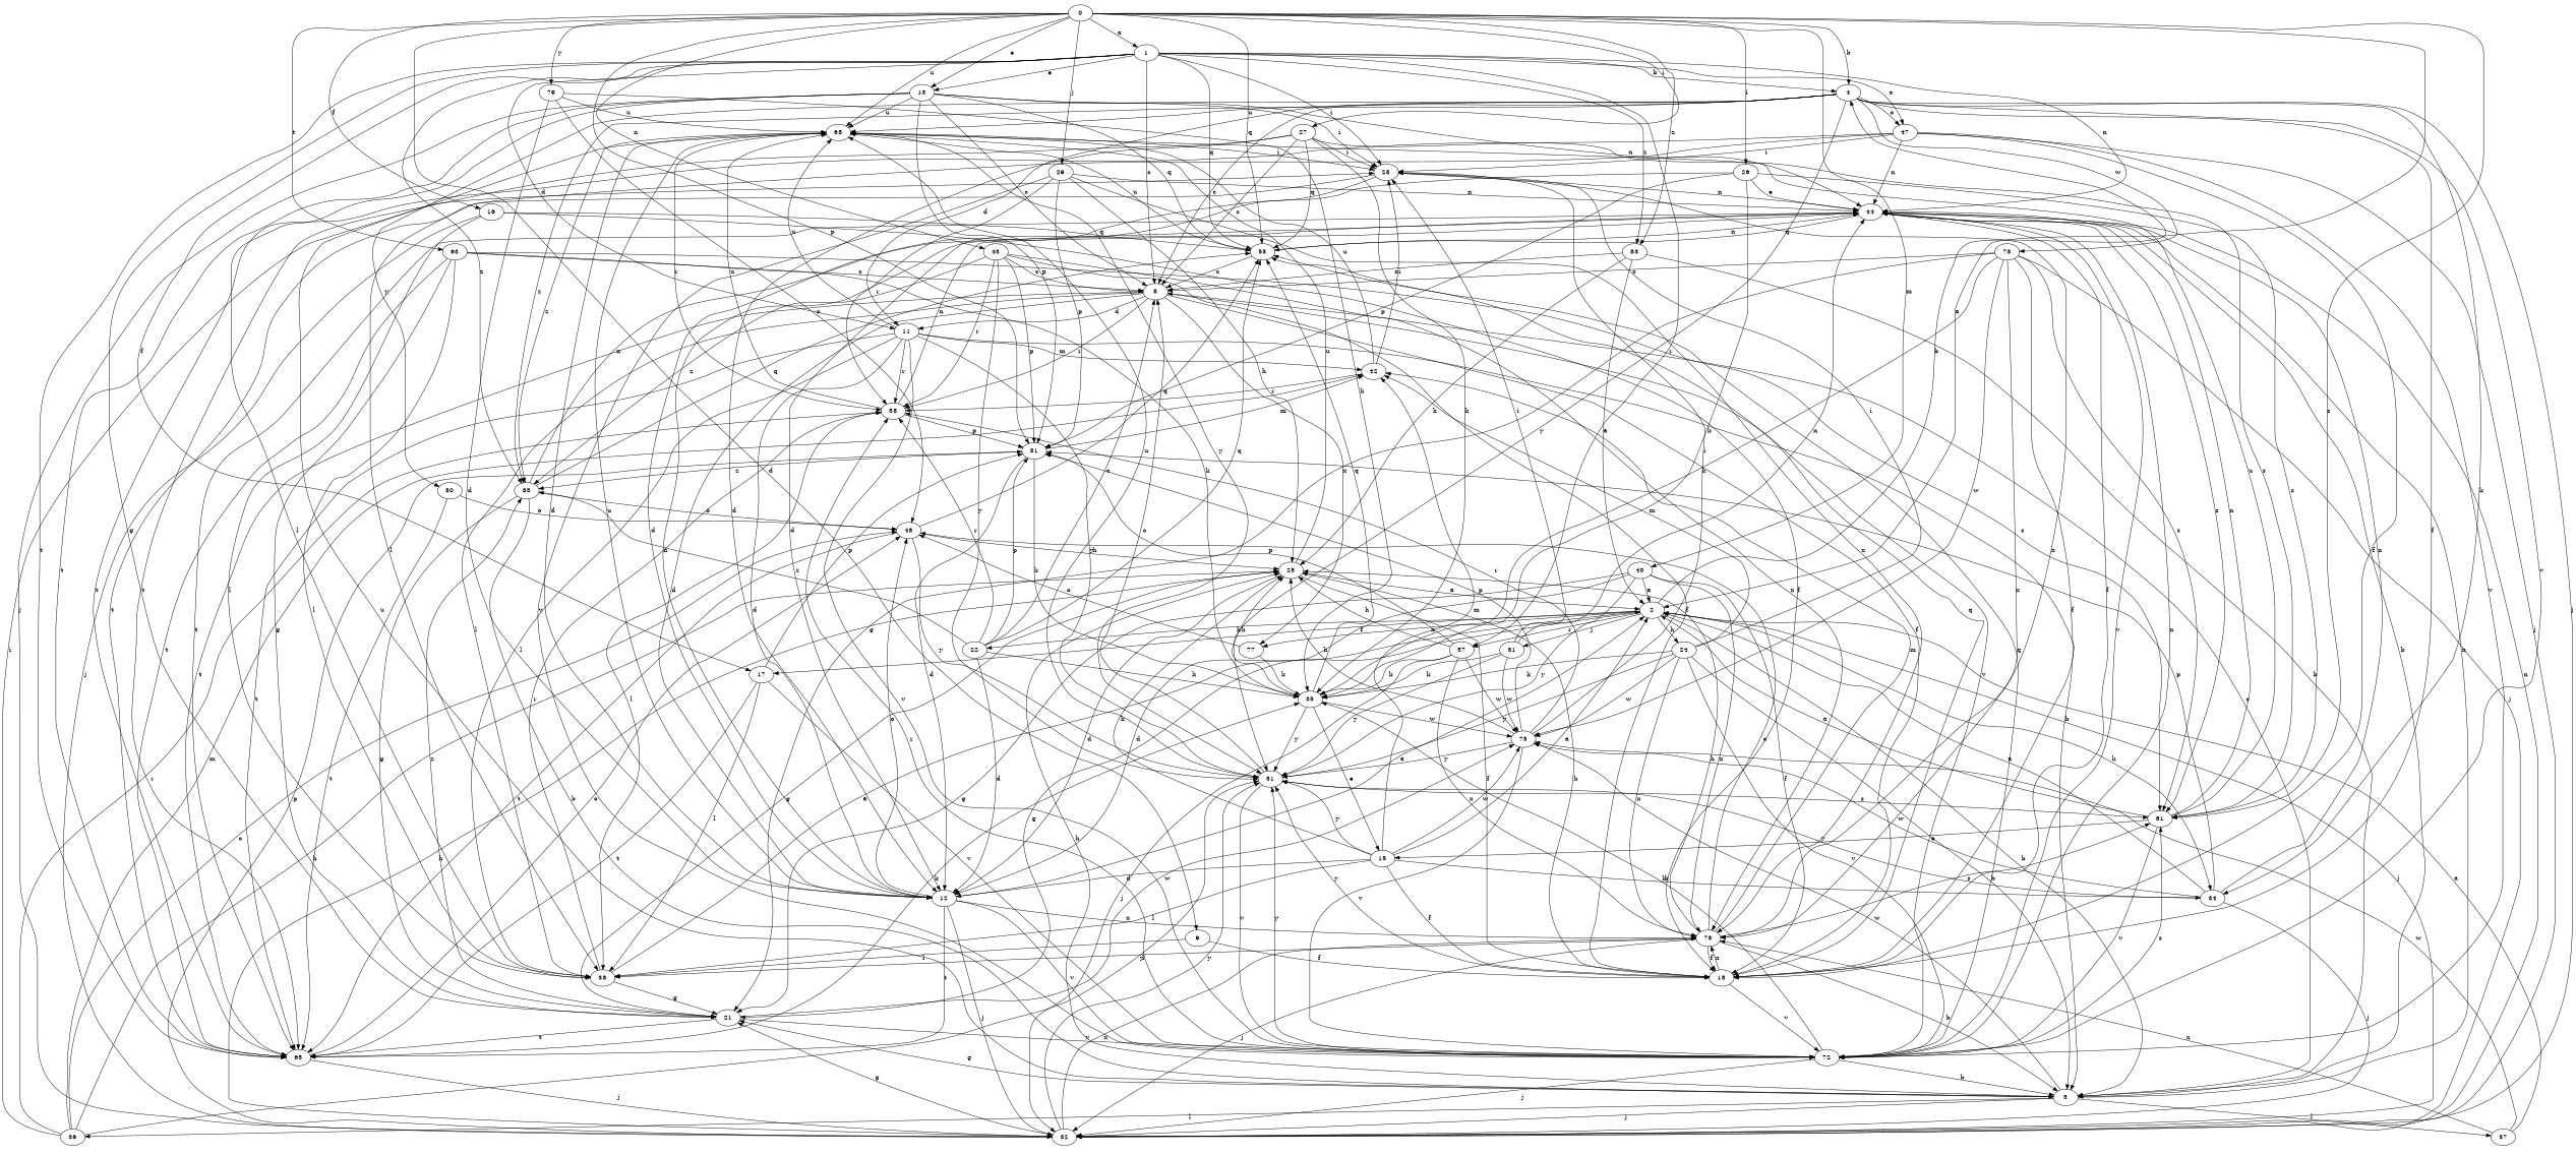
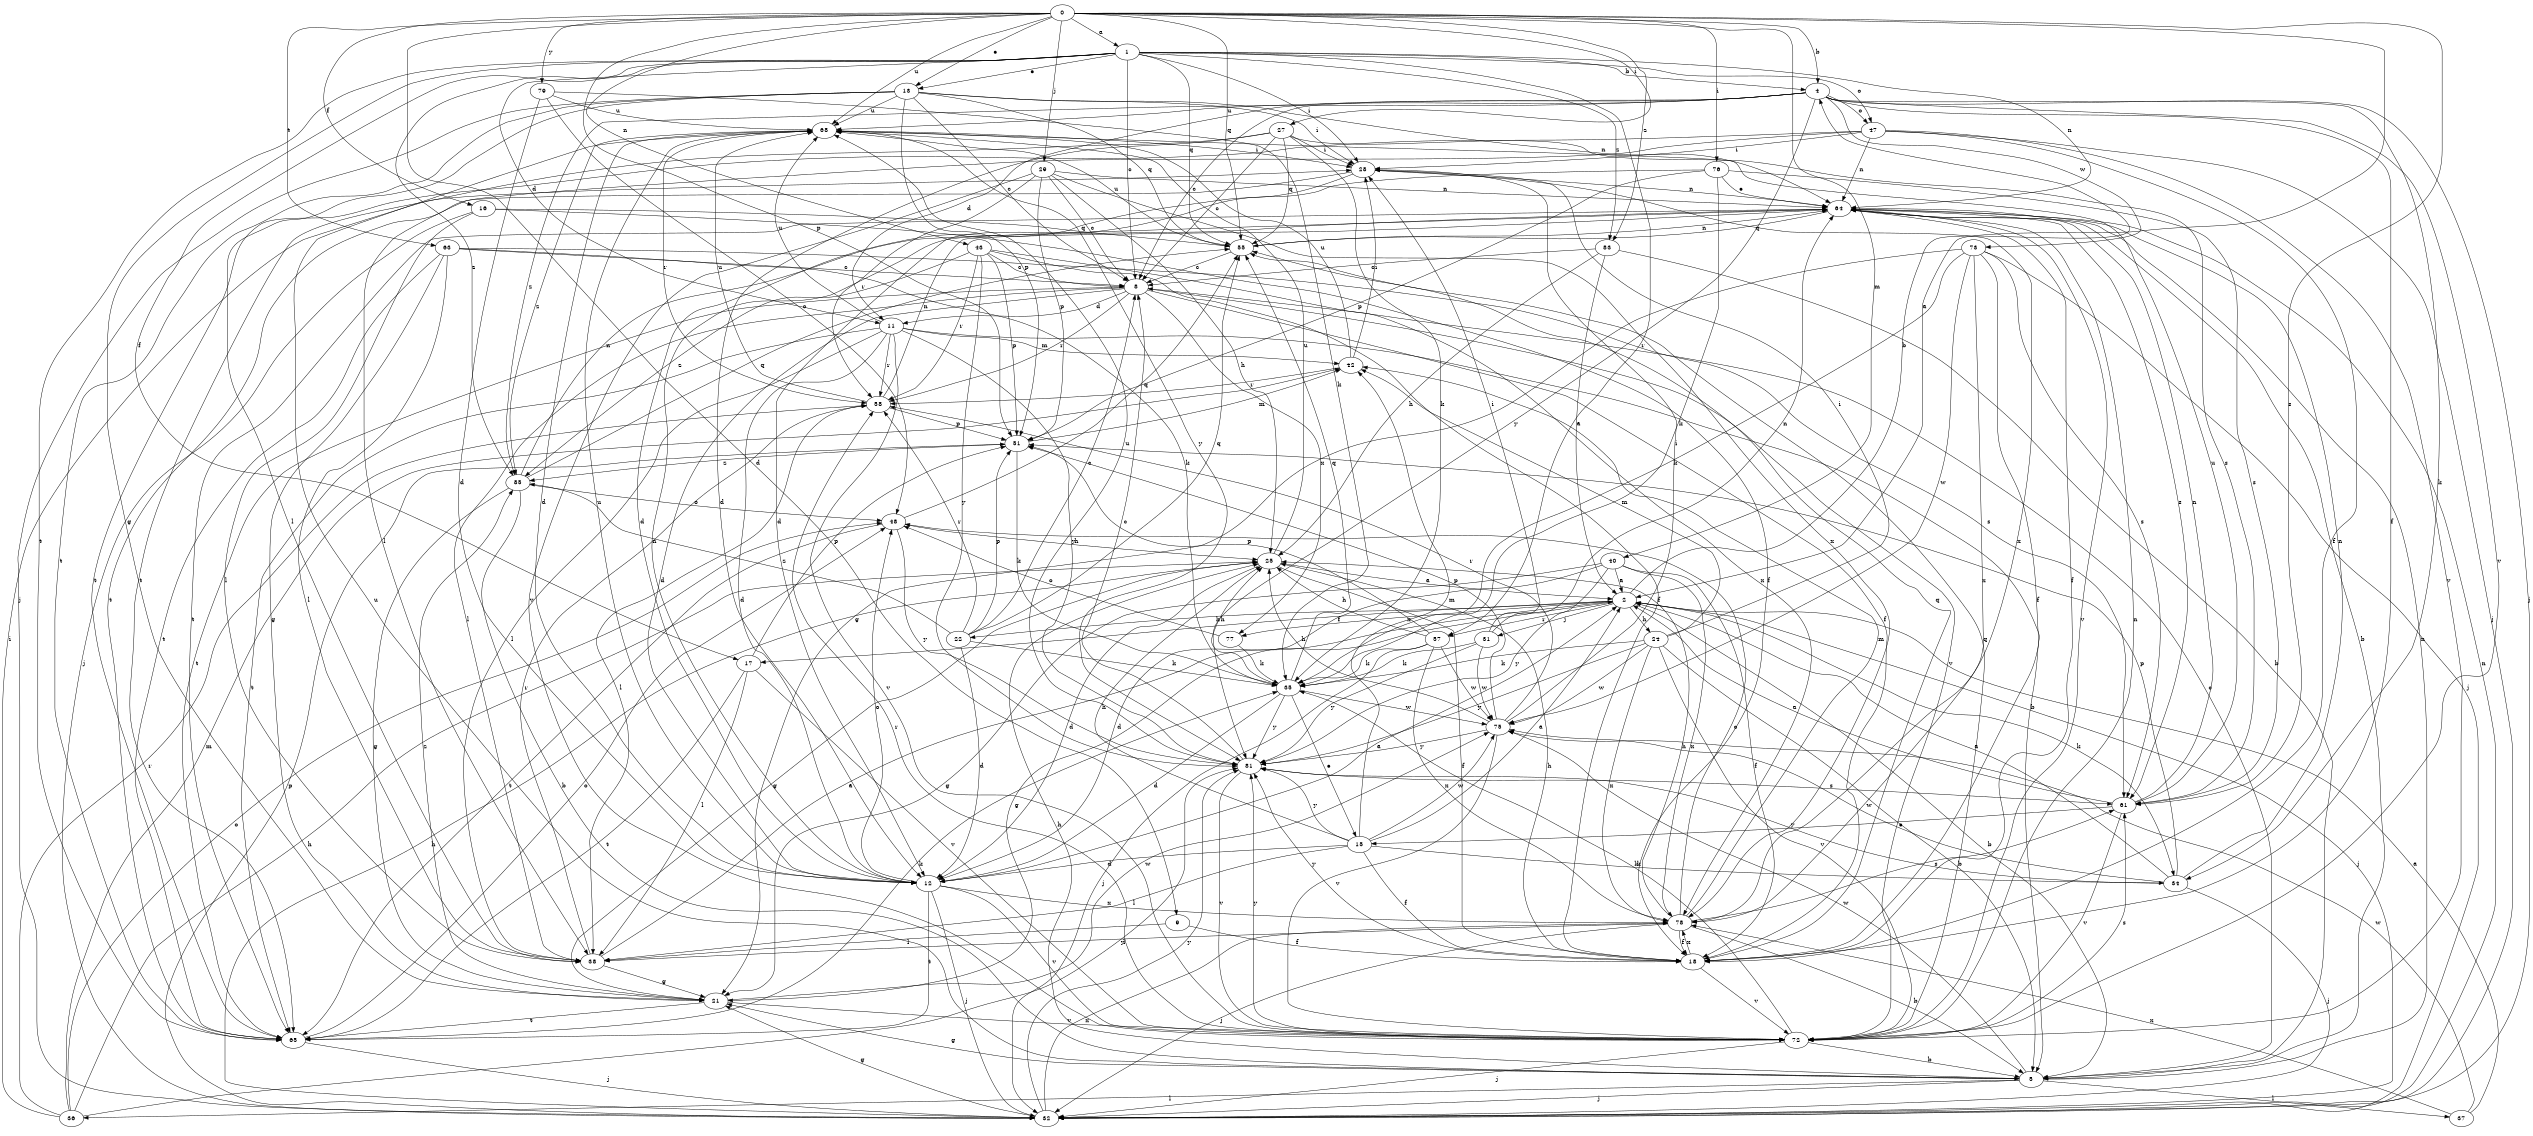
  strict digraph {
    0
    1
    2
    4
    9
    13
    16
-   26
+   26 [label=76]
    27
    29
    40
    43
    51
    55
    61
    63
    68
    79
    83
    8
    11
    17
    21
    28
-   44
+   44 [label=64]
    47
    57
    65
    85
    5
    22
    24
    31
    32
    34
    77
    18
    72
    73
-   80
    81
    38
    12
    35
    25
    58
    78
    42
    15
    48
    75
    36
    37
    0 -> 1 [label=a]
    0 -> 2 [label=a]
    0 -> 4 [label=b]
    0 -> 9 [label=d]
    0 -> 13 [label=e]
    0 -> 16 [label=f]
    0 -> 26 [label=i]
    0 -> 27 [label=i]
    0 -> 29 [label=j]
    0 -> 40 [label=m]
    0 -> 43 [label=n]
    0 -> 51 [label=p]
    0 -> 55 [label=q]
    0 -> 61 [label=s]
    0 -> 63 [label=t]
    0 -> 68 [label=u]
    0 -> 79 [label=y]
    0 -> 83 [label=z]
    1 -> 4 [label=b]
    1 -> 13 [label=e]
    1 -> 55 [label=q]
    1 -> 83 [label=z]
    1 -> 8 [label=c]
    1 -> 11 [label=d]
    1 -> 17 [label=f]
    1 -> 21 [label=g]
    1 -> 28 [label=i]
    1 -> 44 [label=n]
    1 -> 47 [label=o]
    1 -> 57 [label=r]
    1 -> 65 [label=t]
    1 -> 85 [label=z]
    2 -> 4 [label=b]
    2 -> 17 [label=f]
    2 -> 21 [label=g]
    2 -> 57 [label=r]
    2 -> 5 [label=b]
    2 -> 22 [label=h]
    2 -> 24 [label=h]
    2 -> 31 [label=j]
    2 -> 32 [label=j]
    2 -> 34 [label=k]
    2 -> 77 [label=x]
    4 -> 68 [label=u]
    4 -> 8 [label=c]
    4 -> 11 [label=d]
    4 -> 47 [label=o]
    4 -> 85 [label=z]
    4 -> 32 [label=j]
    4 -> 34 [label=k]
    4 -> 18 [label=f]
    4 -> 72 [label=v]
    4 -> 73 [label=w]
-   4 -> 80 [label=y]
    4 -> 81 [label=y]
    9 -> 18 [label=f]
    9 -> 38 [label=l]
    13 -> 51 [label=p]
    13 -> 55 [label=q]
    13 -> 68 [label=u]
    13 -> 8 [label=c]
    13 -> 28 [label=i]
    13 -> 44 [label=n]
    13 -> 65 [label=t]
    13 -> 32 [label=j]
    13 -> 38 [label=l]
    16 -> 55 [label=q]
    16 -> 32 [label=j]
    16 -> 18 [label=f]
    16 -> 38 [label=l]
    26 -> 51 [label=p]
    26 -> 61 [label=s]
    26 -> 44 [label=e]
    26 -> 12 [label=d]
    26 -> 35 [label=k]
    27 -> 55 [label=q]
    27 -> 61 [label=s]
    27 -> 8 [label=c]
    27 -> 28 [label=i]
    27 -> 65 [label=t]
    27 -> 12 [label=d]
    27 -> 35 [label=k]
    29 -> 51 [label=p]
    29 -> 44 [label=n]
    29 -> 72 [label=v]
    29 -> 25 [label=h]
    29 -> 58 [label=r]
    29 -> 78 [label=x]
    40 -> 2 [label=a]
    40 -> 21 [label=g]
    40 -> 18 [label=f]
    40 -> 81 [label=y]
    40 -> 12 [label=d]
    40 -> 78 [label=x]
    43 -> 51 [label=p]
    43 -> 8 [label=c]
    43 -> 85 [label=z]
    43 -> 18 [label=f]
    43 -> 81 [label=y]
    43 -> 58 [label=r]
    43 -> 78 [label=x]
    51 -> 85 [label=z]
    51 -> 35 [label=k]
    51 -> 42 [label=m]
    55 -> 68 [label=u]
    55 -> 8 [label=c]
    55 -> 44 [label=n]
    61 -> 2 [label=a]
    61 -> 68 [label=u]
    61 -> 44 [label=n]
    61 -> 72 [label=v]
    61 -> 15 [label=e]
    63 -> 61 [label=s]
    63 -> 8 [label=c]
    63 -> 21 [label=g]
    63 -> 65 [label=t]
    63 -> 38 [label=l]
    63 -> 35 [label=k]
    68 -> 28 [label=i]
    68 -> 85 [label=z]
    68 -> 81 [label=y]
    68 -> 12 [label=d]
    68 -> 58 [label=r]
    79 -> 68 [label=u]
    79 -> 12 [label=d]
    79 -> 35 [label=k]
    79 -> 48 [label=o]
    83 -> 2 [label=a]
    83 -> 8 [label=c]
    83 -> 5 [label=b]
    83 -> 25 [label=h]
    8 -> 11 [label=d]
    8 -> 65 [label=t]
    8 -> 77 [label=x]
    8 -> 18 [label=f]
    8 -> 72 [label=v]
    8 -> 38 [label=l]
    8 -> 12 [label=d]
    8 -> 58 [label=r]
    11 -> 68 [label=u]
    11 -> 65 [label=t]
    11 -> 5 [label=b]
    11 -> 72 [label=v]
    11 -> 81 [label=y]
    11 -> 38 [label=l]
    11 -> 12 [label=d]
    11 -> 58 [label=r]
    11 -> 42 [label=m]
    17 -> 51 [label=p]
    17 -> 65 [label=t]
    17 -> 72 [label=v]
    17 -> 38 [label=l]
    21 -> 65 [label=t]
    21 -> 85 [label=z]
    21 -> 72 [label=v]
    21 -> 75 [label=w]
    28 -> 44 [label=n]
    28 -> 65 [label=t]
    28 -> 12 [label=d]
    28 -> 78 [label=x]
    44 -> 55 [label=q]
    44 -> 61 [label=s]
    44 -> 65 [label=t]
    44 -> 5 [label=b]
    44 -> 18 [label=f]
    44 -> 72 [label=v]
    47 -> 28 [label=i]
    47 -> 44 [label=n]
    47 -> 65 [label=t]
    47 -> 32 [label=j]
    47 -> 18 [label=f]
    47 -> 72 [label=v]
    47 -> 38 [label=l]
    57 -> 51 [label=p]
    57 -> 32 [label=j]
    57 -> 35 [label=k]
    57 -> 25 [label=h]
    57 -> 78 [label=x]
    57 -> 75 [label=w]
    65 -> 32 [label=j]
    65 -> 35 [label=k]
    65 -> 48 [label=o]
    85 -> 55 [label=q]
    85 -> 21 [label=g]
    85 -> 44 [label=n]
    85 -> 5 [label=b]
    85 -> 48 [label=o]
    5 -> 68 [label=u]
    5 -> 8 [label=c]
    5 -> 21 [label=g]
    5 -> 44 [label=n]
    5 -> 32 [label=j]
    5 -> 25 [label=h]
    5 -> 75 [label=w]
    5 -> 36 [label=l]
    5 -> 37 [label=l]
    22 -> 51 [label=p]
    22 -> 55 [label=q]
    22 -> 8 [label=c]
    22 -> 85 [label=z]
    22 -> 12 [label=d]
    22 -> 35 [label=k]
    22 -> 58 [label=r]
    24 -> 28 [label=i]
    24 -> 5 [label=b]
    24 -> 72 [label=v]
    24 -> 81 [label=y]
    24 -> 35 [label=k]
    24 -> 78 [label=x]
    24 -> 42 [label=m]
    24 -> 75 [label=w]
    31 -> 28 [label=i]
    31 -> 44 [label=n]
    31 -> 81 [label=y]
    31 -> 35 [label=k]
    31 -> 75 [label=w]
    32 -> 51 [label=p]
    32 -> 21 [label=g]
    32 -> 44 [label=n]
    32 -> 81 [label=y]
    32 -> 25 [label=h]
    32 -> 78 [label=x]
    34 -> 2 [label=a]
    34 -> 51 [label=p]
    34 -> 44 [label=n]
    34 -> 32 [label=j]
    34 -> 81 [label=y]
    34 -> 75 [label=w]
    77 -> 35 [label=k]
    77 -> 48 [label=o]
    18 -> 55 [label=q]
    18 -> 72 [label=v]
    18 -> 81 [label=y]
    18 -> 25 [label=h]
    18 -> 78 [label=x]
    72 -> 55 [label=q]
    72 -> 61 [label=s]
    72 -> 44 [label=n]
    72 -> 5 [label=b]
    72 -> 32 [label=j]
    72 -> 81 [label=y]
    72 -> 35 [label=k]
    72 -> 58 [label=r]
    73 -> 61 [label=s]
-   73 -> 8 [label=c]
+   29 -> 8 [label=c]
    73 -> 21 [label=g]
    73 -> 32 [label=j]
    73 -> 18 [label=f]
    73 -> 35 [label=k]
    73 -> 78 [label=x]
    73 -> 75 [label=w]
-   80 -> 65 [label=t]
-   80 -> 48 [label=o]
    81 -> 61 [label=s]
    81 -> 68 [label=u]
    81 -> 8 [label=c]
    81 -> 72 [label=v]
    38 -> 2 [label=a]
    38 -> 21 [label=g]
    38 -> 58 [label=r]
    12 -> 2 [label=a]
    12 -> 68 [label=u]
    12 -> 44 [label=n]
    12 -> 65 [label=t]
    12 -> 32 [label=j]
    12 -> 72 [label=v]
    12 -> 78 [label=x]
    12 -> 48 [label=o]
    35 -> 55 [label=q]
    35 -> 81 [label=y]
-   51 -> 12 [label=d]
+   35 -> 12 [label=d]
    35 -> 25 [label=h]
    35 -> 15 [label=e]
    35 -> 75 [label=w]
    25 -> 2 [label=a]
    25 -> 68 [label=u]
    25 -> 21 [label=g]
    25 -> 18 [label=f]
    25 -> 12 [label=d]
    58 -> 51 [label=p]
    58 -> 68 [label=u]
    58 -> 44 [label=n]
    58 -> 38 [label=l]
    78 -> 61 [label=s]
    78 -> 5 [label=b]
    78 -> 32 [label=j]
    78 -> 18 [label=f]
    78 -> 38 [label=l]
    78 -> 25 [label=h]
    78 -> 42 [label=m]
    78 -> 48 [label=o]
    42 -> 68 [label=u]
    42 -> 28 [label=i]
    42 -> 58 [label=r]
    15 -> 2 [label=a]
    15 -> 34 [label=k]
    15 -> 18 [label=f]
    15 -> 81 [label=y]
    15 -> 38 [label=l]
    15 -> 12 [label=d]
    15 -> 25 [label=h]
    15 -> 42 [label=m]
    15 -> 75 [label=w]
    48 -> 55 [label=q]
    48 -> 65 [label=t]
    48 -> 81 [label=y]
    48 -> 25 [label=h]
    75 -> 51 [label=p]
    75 -> 28 [label=i]
    75 -> 72 [label=v]
    75 -> 81 [label=y]
    75 -> 25 [label=h]
    75 -> 58 [label=r]
    36 -> 28 [label=i]
    36 -> 81 [label=y]
    36 -> 25 [label=h]
    36 -> 58 [label=r]
    36 -> 42 [label=m]
    36 -> 48 [label=o]
    37 -> 2 [label=a]
    37 -> 78 [label=x]
    37 -> 75 [label=w]
  }
